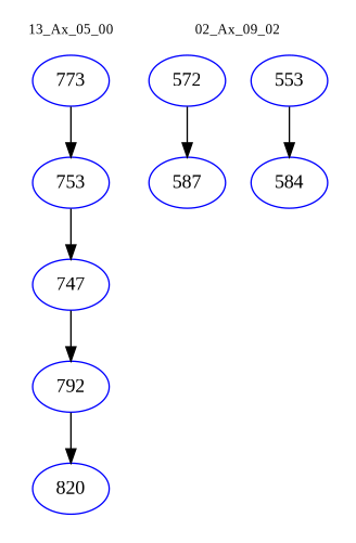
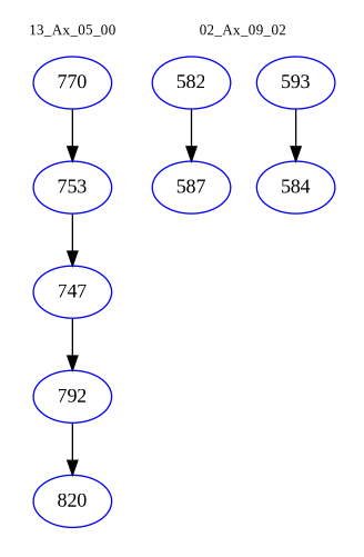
  digraph {
    fontname="Liberation Serif"
    node [color=blue fontname="Liberation Serif"]
    edge [color=black fontname="Liberation Serif"]
-   n1 [label=773]
+   n1 [label=770]
    n2 [label=753]
    n3 [label=792]
    n4 [label=747]
    n5 [label=820]
-   n6 [label=553]
-   n7 [label=572]
+   n6 [label=593]
+   n7 [label=582]
    n8 [label=584]
    n9 [label=587]
    subgraph cluster_1 {
      color=white
      fontsize=10
      label="13_Ax_05_00"
      n1
      n2
      n3
      n4
      n5
    }
    subgraph cluster_2 {
      color=white
      fontsize=10
      label="02_Ax_09_02"
      n6
      n7
      n8
      n9
    }
    n1 -> n2
    n2 -> n4
    n3 -> n5
    n4 -> n3
    n6 -> n8
    n7 -> n9
  }
